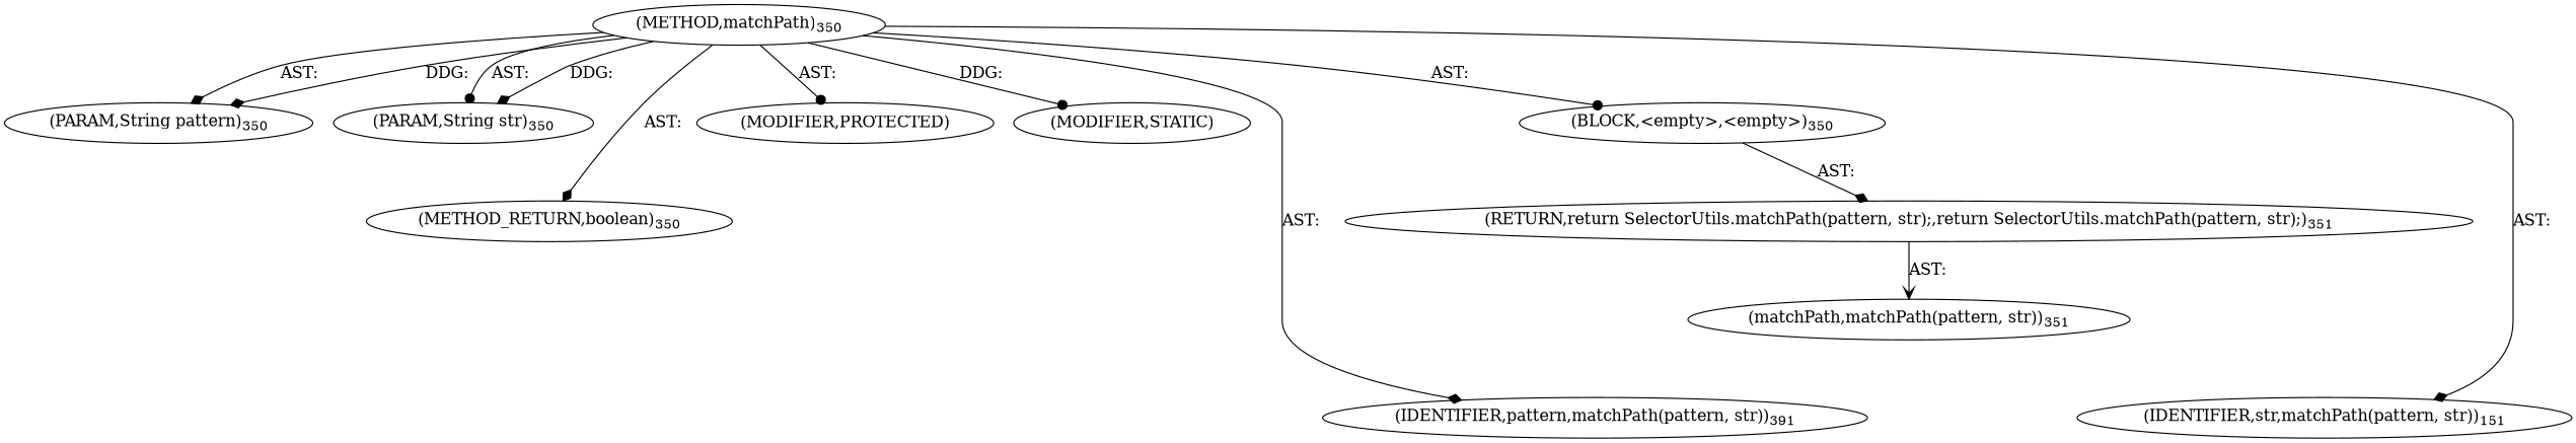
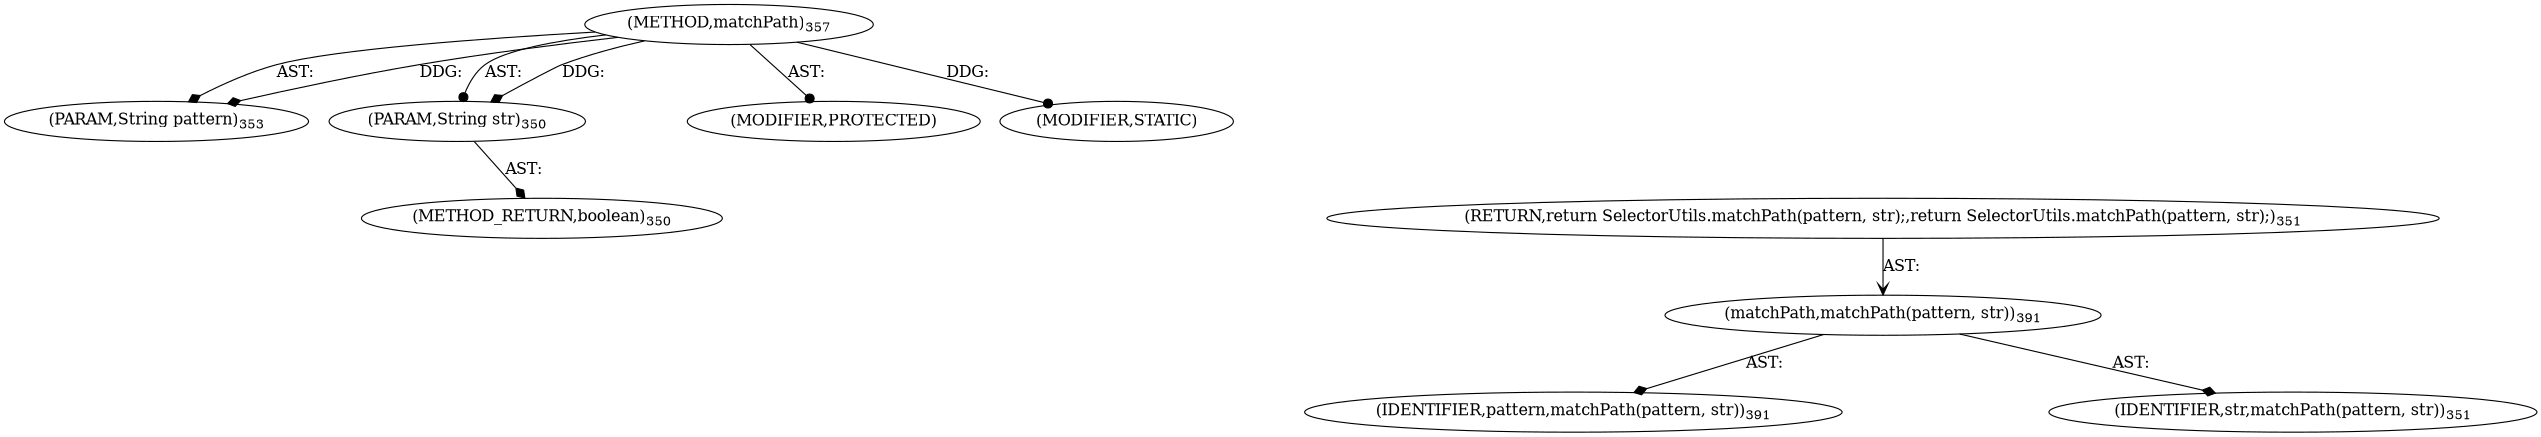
  digraph {
    edge [arrowhead=diamond]
-   n1 [label=<(METHOD,matchPath)<SUB>350</SUB>>]
-   n2 [label=<(PARAM,String pattern)<SUB>350</SUB>>]
+   n1 [label=<(METHOD,matchPath)<SUB>357</SUB>>]
+   n2 [label=<(PARAM,String pattern)<SUB>353</SUB>>]
    n3 [label=<(PARAM,String str)<SUB>350</SUB>>]
-   n4 [label=<(BLOCK,&lt;empty&gt;,&lt;empty&gt;)<SUB>350</SUB>>]
    n5 [label=<(MODIFIER,PROTECTED)>]
    n6 [label=<(MODIFIER,STATIC)>]
    n7 [label=<(METHOD_RETURN,boolean)<SUB>350</SUB>>]
    n8 [label=<(RETURN,return SelectorUtils.matchPath(pattern, str);,return SelectorUtils.matchPath(pattern, str);)<SUB>351</SUB>>]
-   n9 [label=<(matchPath,matchPath(pattern, str))<SUB>351</SUB>>]
+   n9 [label=<(matchPath,matchPath(pattern, str))<SUB>391</SUB>>]
    n10 [label=<(IDENTIFIER,pattern,matchPath(pattern, str))<SUB>391</SUB>>]
-   n11 [label=<(IDENTIFIER,str,matchPath(pattern, str))<SUB>151</SUB>>]
+   n11 [label=<(IDENTIFIER,str,matchPath(pattern, str))<SUB>351</SUB>>]
    n1 -> n2 [label="AST: "]
    n1 -> n2 [label="DDG: "]
    n1 -> n3 [arrowhead=dot label="AST: "]
    n1 -> n3 [label="DDG: "]
-   n1 -> n4 [arrowhead=dot label="AST: "]
    n1 -> n5 [arrowhead=dot label="AST: "]
    n1 -> n6 [arrowhead=dot label="DDG: "]
-   n1 -> n7 [label="AST: "]
-   n4 -> n8 [label="AST: "]
+   n3 -> n7 [label="AST: "]
    n8 -> n9 [arrowhead=vee label="AST: "]
-   n1 -> n10 [label="AST: "]
-   n1 -> n11 [label="AST: "]
+   n9 -> n10 [label="AST: "]
+   n9 -> n11 [label="AST: "]
  }
